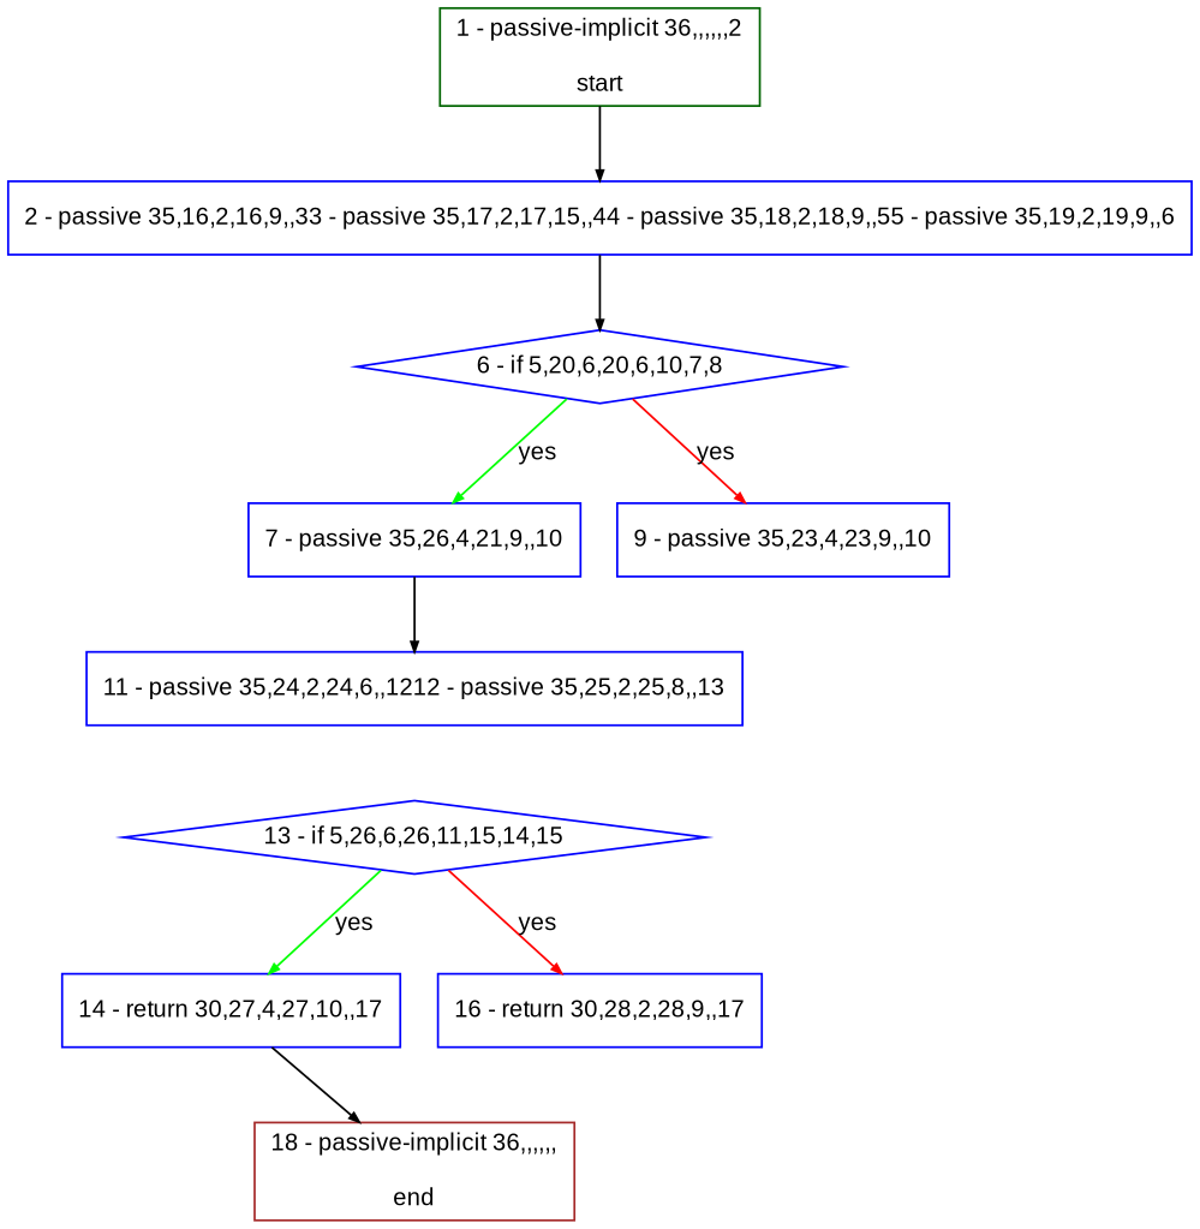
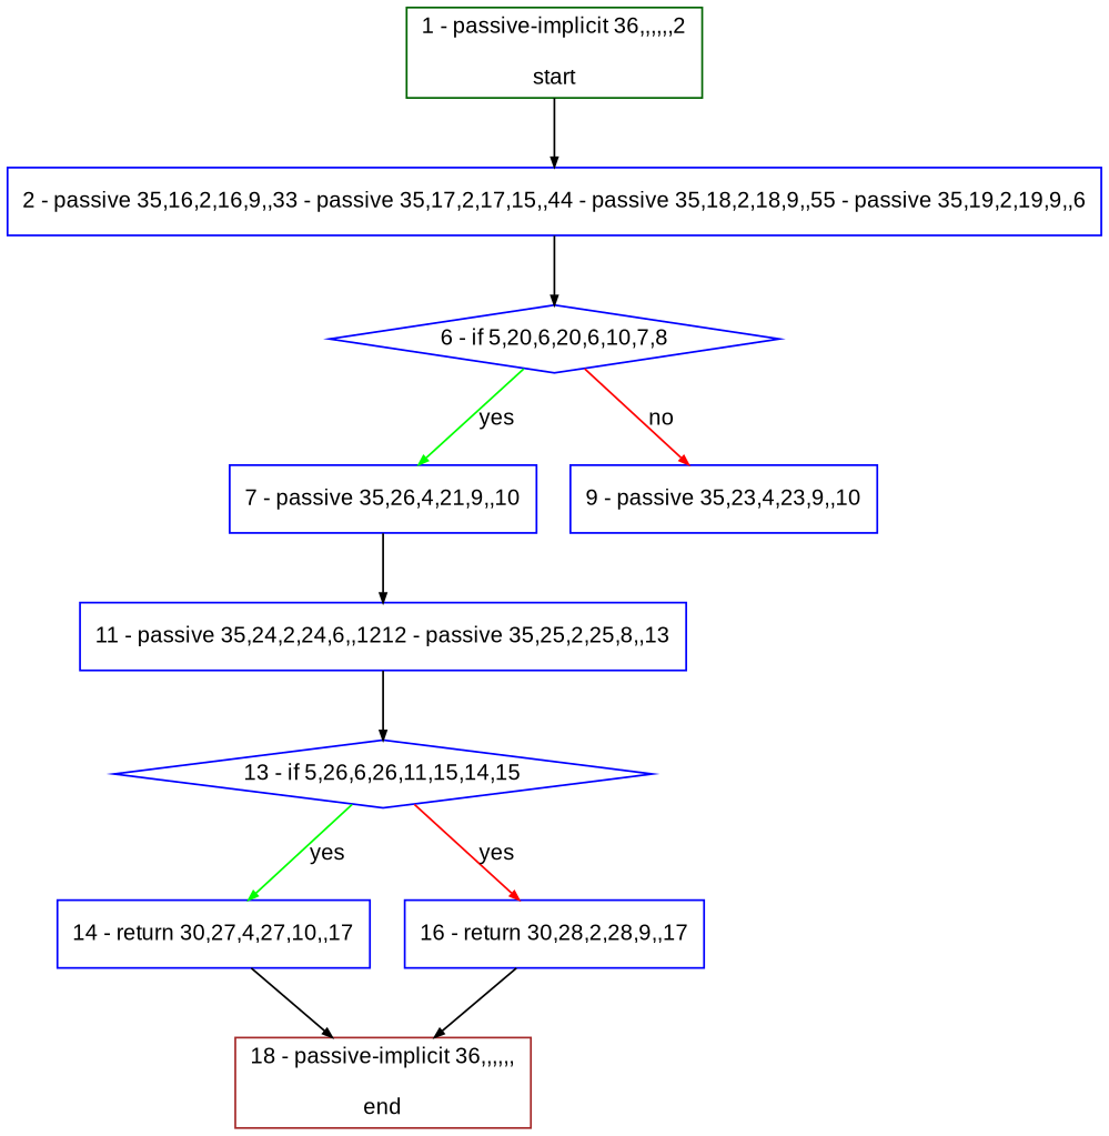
  digraph {
    bgcolor=white
    compound=true
    fillcolor="#FFFFCC"
    fontname=Arial
    fontsize=12
    pack=true
    packmode=clust
    style="rounded,filled"
    node [color="#0000ff" compound=true fillcolor="#ffffff" fixedsize=false fontname=Arial fontsize=12 node_initialized=no shape=box style=filled]
    edge [arrowhead=normal arrowsize=0.5 arrowtail=none color="#000000" compound=true dir=forward fontcolor=black fontname=Arial fontsize=12]
    n1 [label="2 - passive 35,16,2,16,9,,33 - passive 35,17,2,17,15,,44 - passive 35,18,2,18,9,,55 - passive 35,19,2,19,9,,6"]
    n2 [label="6 - if 5,20,6,20,6,10,7,8" shape=diamond]
    n3 [label="7 - passive 35,26,4,21,9,,10"]
    n4 [label="9 - passive 35,23,4,23,9,,10"]
    n5 [color="#006400" label="1 - passive-implicit 36,,,,,,2\n\nstart"]
    n6 [label="11 - passive 35,24,2,24,6,,1212 - passive 35,25,2,25,8,,13"]
    n7 [label="13 - if 5,26,6,26,11,15,14,15" shape=diamond]
    n8 [label="14 - return 30,27,4,27,10,,17"]
    n9 [label="16 - return 30,28,2,28,9,,17"]
    n10 [color="#a52a2a" label="18 - passive-implicit 36,,,,,,\n\nend"]
    n1 -> n2
    n2 -> n3 [color="#00ff00" label=yes]
-   n2 -> n4 [color="#ff0000" label=yes]
+   n2 -> n4 [color="#ff0000" label=no]
    n3 -> n6
    n5 -> n1
+   n6 -> n7
    n7 -> n8 [color="#00ff00" label=yes]
    n7 -> n9 [color="#ff0000" label=yes]
    n8 -> n10
+   n9 -> n10
  }
